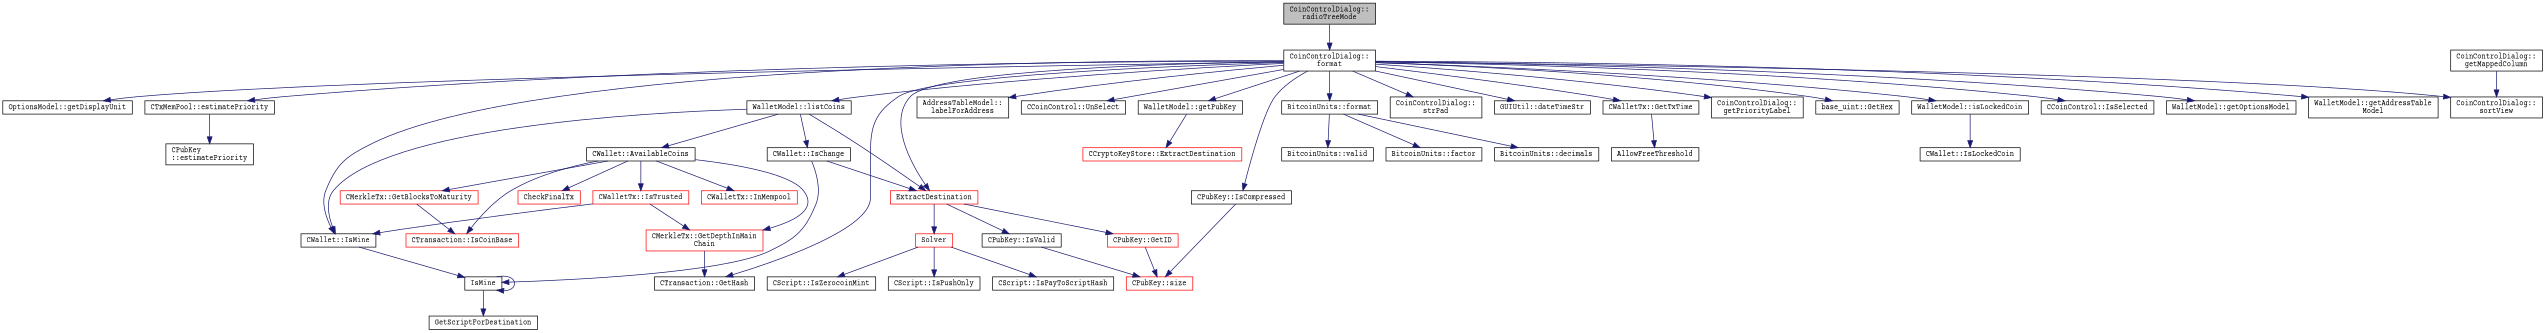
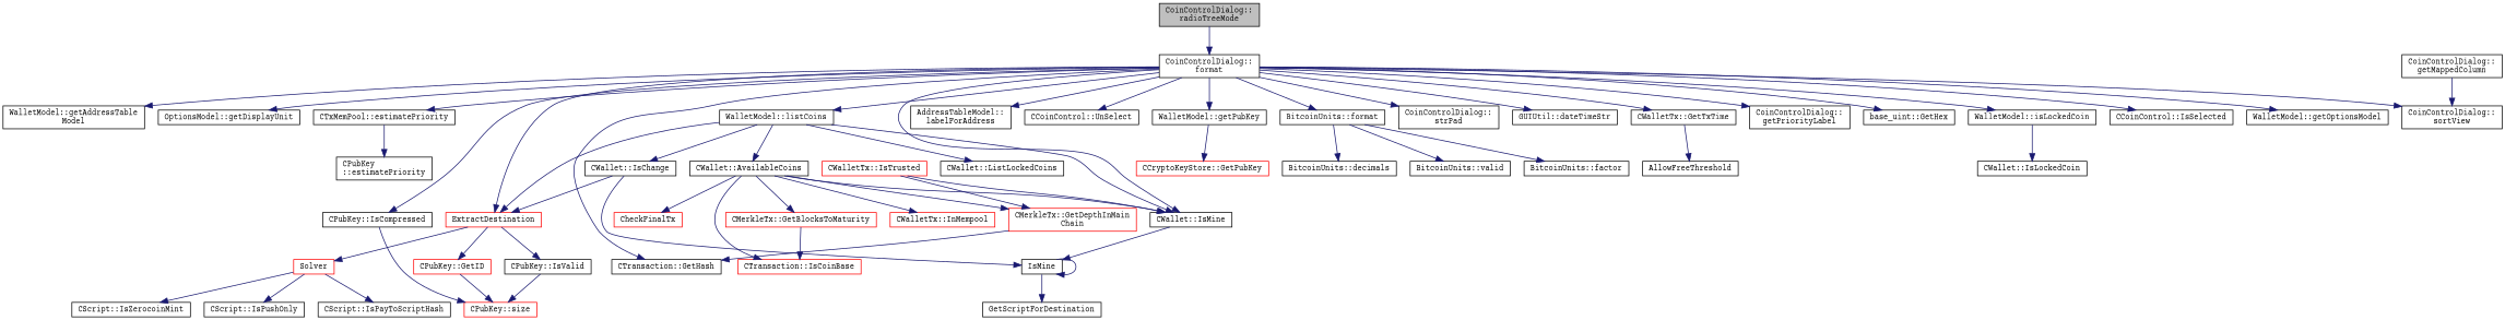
  digraph {
    fontname="Courier Prime"
    rankdir=TB
    node [color=black fillcolor=white fontname="Courier Prime" fontsize=10 shape=record style=filled]
    edge [color=midnightblue fontname="Courier Prime" fontsize=10 labelfontname=Helvetica labelfontsize=10 style=solid]
    n1 [fillcolor=grey75 fontcolor=black height=0.2 label="CoinControlDialog::\lradioTreeMode" width=0.4]
    n2 [height=0.2 label="CoinControlDialog::\lformat" width=0.4]
    n3 [height=0.2 label="WalletModel::getOptionsModel" width=0.4]
    n4 [height=0.2 label="WalletModel::getAddressTable\lModel" width=0.4]
    n5 [height=0.2 label="OptionsModel::getDisplayUnit" width=0.4]
    n6 [height=0.2 label="CTxMemPool::estimatePriority" width=0.4]
    n7 [height=0.2 label="WalletModel::listCoins" width=0.4]
    n8 [height=0.2 label="CTransaction::GetHash" width=0.4]
    n9 [height=0.2 label="CWallet::IsMine" width=0.4]
    n10 [color=red height=0.2 label=ExtractDestination width=0.4]
    n11 [height=0.2 label="AddressTableModel::\llabelForAddress" width=0.4]
    n12 [height=0.2 label="CCoinControl::UnSelect" width=0.4]
    n13 [height=0.2 label="WalletModel::getPubKey" width=0.4]
    n14 [height=0.2 label="CPubKey::IsCompressed" width=0.4]
    n15 [height=0.2 label="BitcoinUnits::format" width=0.4]
    n16 [height=0.2 label="CoinControlDialog::\lstrPad" width=0.4]
    n17 [height=0.2 label="GUIUtil::dateTimeStr" width=0.4]
    n18 [height=0.2 label="CWalletTx::GetTxTime" width=0.4]
    n19 [height=0.2 label="CoinControlDialog::\lgetPriorityLabel" width=0.4]
    n20 [height=0.2 label="base_uint::GetHex" width=0.4]
    n21 [height=0.2 label="WalletModel::isLockedCoin" width=0.4]
    n22 [height=0.2 label="CCoinControl::IsSelected" width=0.4]
    n23 [height=0.2 label="CoinControlDialog::\lsortView" width=0.4]
    n24 [height=0.2 label="CPubKey\l::estimatePriority" width=0.4]
    n25 [height=0.2 label="CWallet::AvailableCoins" width=0.4]
+   n26 [height=0.2 label="CWallet::ListLockedCoins" width=0.4]
    n27 [height=0.2 label="CWallet::IsChange" width=0.4]
    n28 [height=0.2 label=IsMine width=0.4]
    n29 [color=red height=0.2 label=Solver width=0.4]
    n30 [height=0.2 label="CPubKey::IsValid" width=0.4]
    n31 [color=red height=0.2 label="CPubKey::GetID" width=0.4]
-   n32 [color=red height=0.2 label="CCryptoKeyStore::ExtractDestination" width=0.4]
+   n32 [color=red height=0.2 label="CCryptoKeyStore::GetPubKey" width=0.4]
    n33 [color=red height=0.2 label="CPubKey::size" width=0.4]
    n34 [height=0.2 label="BitcoinUnits::valid" width=0.4]
    n35 [height=0.2 label="BitcoinUnits::factor" width=0.4]
    n36 [height=0.2 label="BitcoinUnits::decimals" width=0.4]
    n37 [height=0.2 label=AllowFreeThreshold width=0.4]
    n38 [height=0.2 label="CWallet::IsLockedCoin" width=0.4]
    n39 [color=red height=0.2 label=CheckFinalTx width=0.4]
    n40 [color=red height=0.2 label="CWalletTx::IsTrusted" width=0.4]
    n41 [color=red height=0.2 label="CMerkleTx::GetDepthInMain\lChain" width=0.4]
    n42 [color=red height=0.2 label="CTransaction::IsCoinBase" width=0.4]
    n43 [color=red height=0.2 label="CMerkleTx::GetBlocksToMaturity" width=0.4]
    n44 [color=red height=0.2 label="CWalletTx::InMempool" width=0.4]
    n45 [height=0.2 label=GetScriptForDestination width=0.4]
    n46 [height=0.2 label="CScript::IsPayToScriptHash" width=0.4]
    n47 [height=0.2 label="CScript::IsZerocoinMint" width=0.4]
    n48 [height=0.2 label="CScript::IsPushOnly" width=0.4]
    n49 [height=0.2 label="CoinControlDialog::\lgetMappedColumn" width=0.4]
    n1 -> n2
    n2 -> n3
    n2 -> n4
    n2 -> n5
    n2 -> n6
    n2 -> n7
    n2 -> n8
    n2 -> n9
    n2 -> n10
    n2 -> n11
    n2 -> n12
    n2 -> n13
    n2 -> n14
    n2 -> n15
    n2 -> n16
    n2 -> n17
    n2 -> n18
    n2 -> n19
    n2 -> n20
    n2 -> n21
    n2 -> n22
    n2 -> n23
    n6 -> n24
    n7 -> n9
    n7 -> n10
    n7 -> n25
+   n7 -> n26
    n7 -> n27
    n9 -> n28
    n10 -> n29
    n10 -> n30
    n10 -> n31
    n13 -> n32
    n14 -> n33
    n15 -> n34
    n15 -> n35
    n15 -> n36
    n18 -> n37
    n21 -> n38
    n25 -> n39
-   n25 -> n40
+   n25 -> n9
    n25 -> n41
    n25 -> n42
    n25 -> n43
    n25 -> n44
    n27 -> n10
    n27 -> n28
    n28 -> n28
    n28 -> n45
    n29 -> n46
    n29 -> n47
    n29 -> n48
    n30 -> n33
    n31 -> n33
    n40 -> n9
    n40 -> n41
    n41 -> n8
    n43 -> n42
    n49 -> n23
  }
